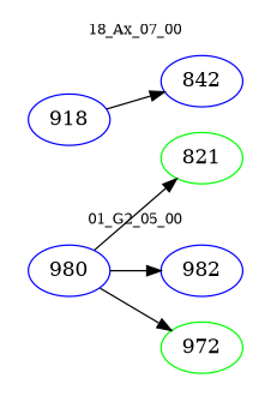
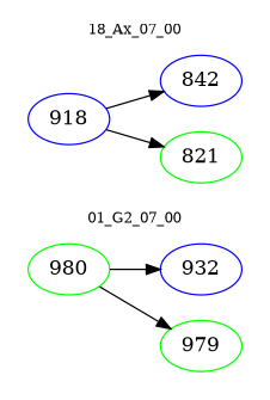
  digraph {
    rankdir=LR
    node [color=blue]
    edge [color=black]
    n1 [label=918]
    n2 [label=842]
    n3 [color=green label=821]
-   n4 [label=980]
-   n5 [color=green label=972]
-   n6 [label=982]
+   n4 [color=green label=980]
+   n5 [color=green label=979]
+   n6 [label=932]
    subgraph cluster_1 {
      color=white
      fontsize=10
      label="18_Ax_07_00"
      n1
      n2
      n3
    }
    subgraph cluster_2 {
      color=white
      fontsize=10
-     label="01_G2_05_00"
+     label="01_G2_07_00"
      n4
      n5
      n6
    }
    n1 -> n2
-   n4 -> n3
+   n1 -> n3
    n4 -> n5
    n4 -> n6
  }
